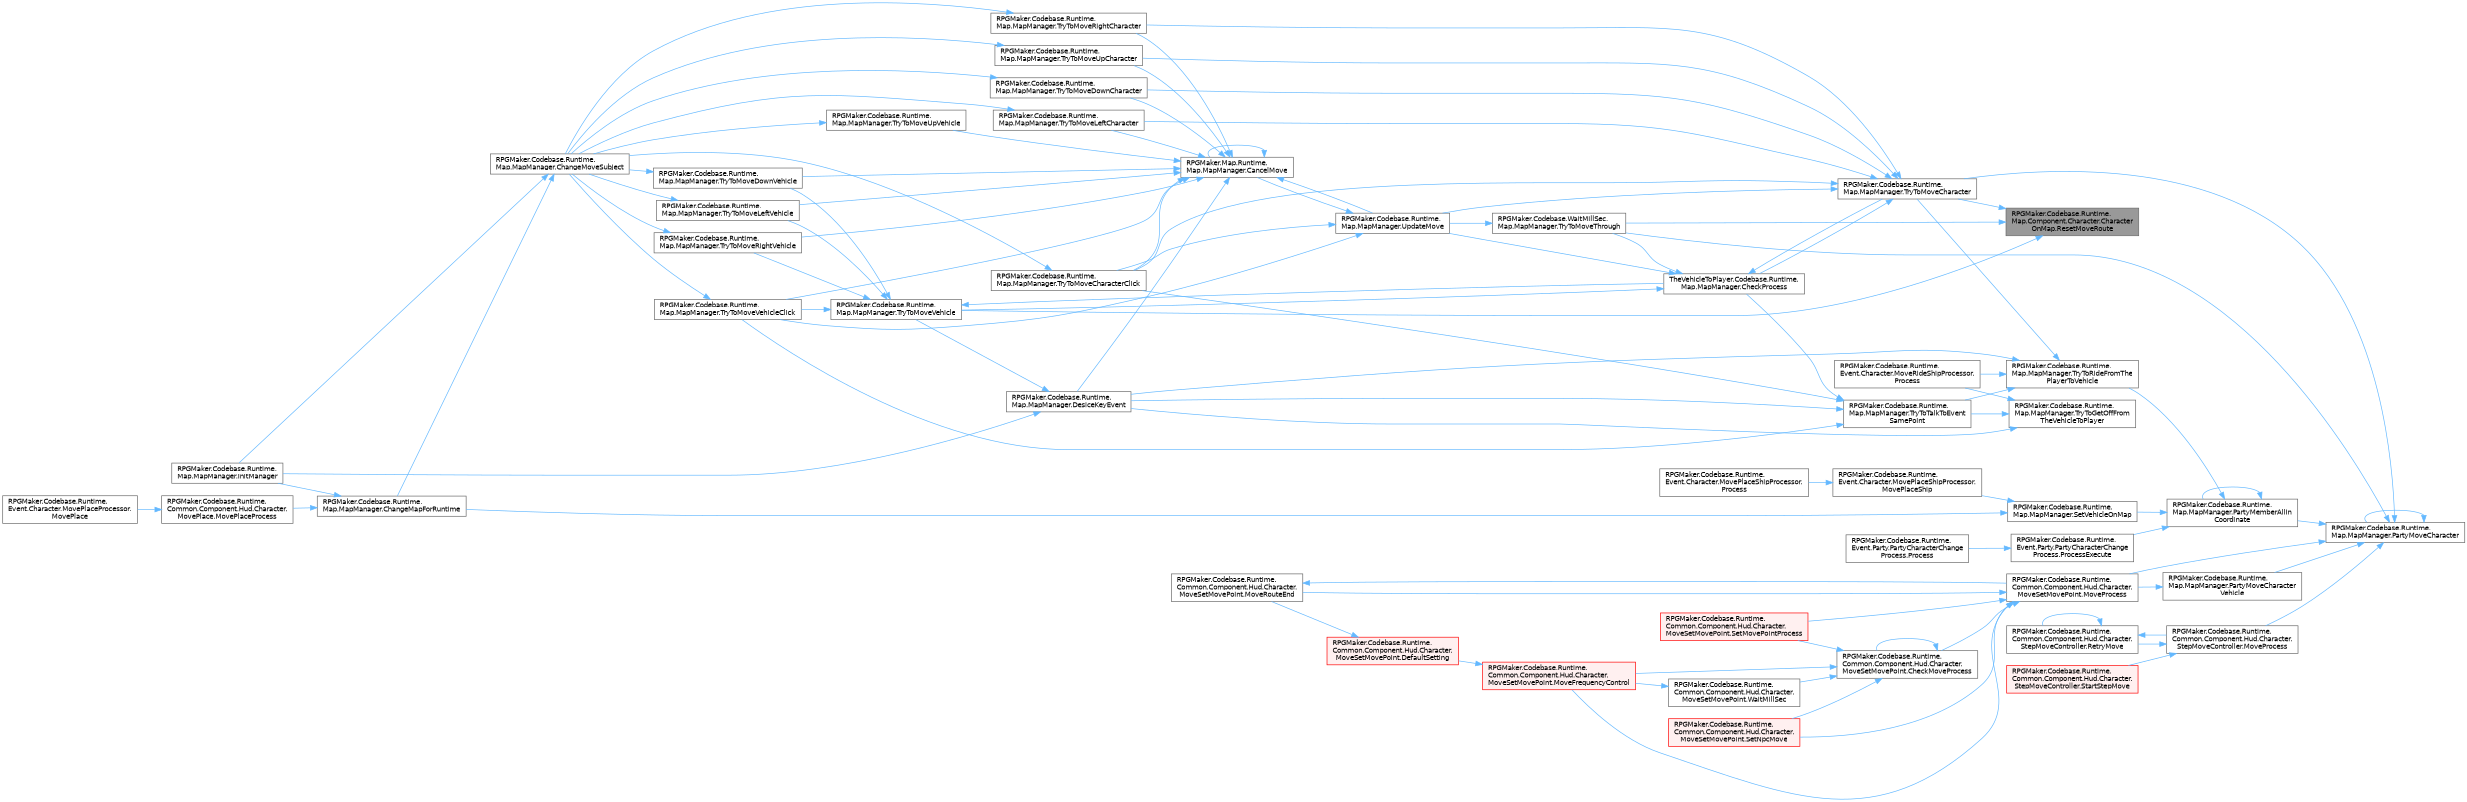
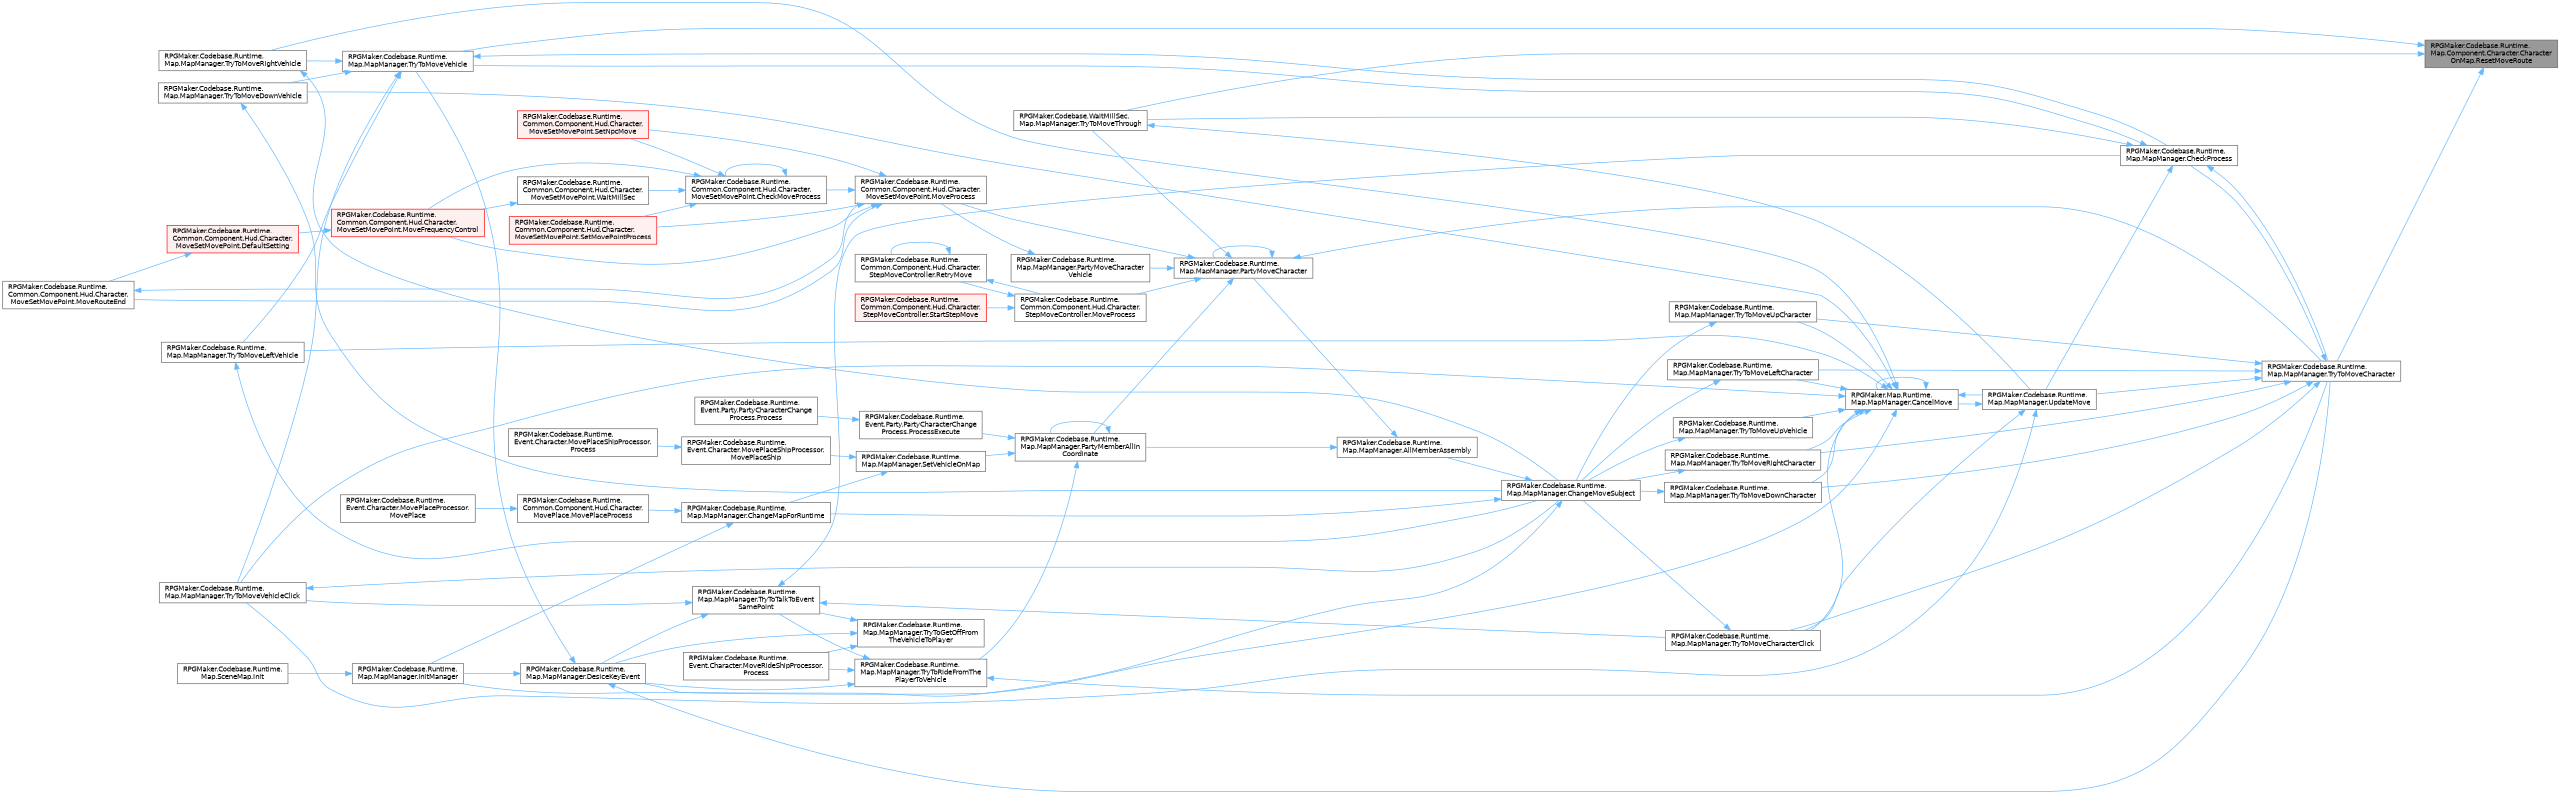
  digraph {
    rankdir=RL
    node [color=grey40 fillcolor=white fontname=Helvetica fontsize=10 shape=box style=filled]
    edge [color=steelblue1 dir=back fontname=Helvetica fontsize=10 labelfontname=Helvetica labelfontsize=10 style=solid]
    n1 [color=gray40 fillcolor=grey60 fontcolor=black height=0.2 label="RPGMaker.Codebase.Runtime.\lMap.Component.Character.Character\lOnMap.ResetMoveRoute" width=0.4]
    n2 [height=0.2 label="RPGMaker.Codebase.Runtime.\lMap.MapManager.TryToMoveCharacter" width=0.4]
    n3 [height=0.2 label="RPGMaker.Codebase.WaitMillSec.\lMap.MapManager.TryToMoveThrough" width=0.4]
    n4 [height=0.2 label="RPGMaker.Codebase.Runtime.\lMap.MapManager.TryToMoveVehicle" width=0.4]
-   n5 [height=0.2 label="TheVehicleToPlayer.Codebase.Runtime.\lMap.MapManager.CheckProcess" width=0.4]
+   n5 [height=0.2 label="RPGMaker.Codebase.Runtime.\lMap.MapManager.CheckProcess" width=0.4]
    n6 [height=0.2 label="RPGMaker.Codebase.Runtime.\lMap.MapManager.UpdateMove" width=0.4]
    n7 [height=0.2 label="RPGMaker.Codebase.Runtime.\lMap.MapManager.TryToMoveCharacterClick" width=0.4]
    n8 [height=0.2 label="RPGMaker.Codebase.Runtime.\lMap.MapManager.TryToMoveDownCharacter" width=0.4]
    n9 [height=0.2 label="RPGMaker.Codebase.Runtime.\lMap.MapManager.TryToMoveLeftCharacter" width=0.4]
    n10 [height=0.2 label="RPGMaker.Codebase.Runtime.\lMap.MapManager.TryToMoveRightCharacter" width=0.4]
    n11 [height=0.2 label="RPGMaker.Codebase.Runtime.\lMap.MapManager.TryToMoveUpCharacter" width=0.4]
    n12 [height=0.2 label="RPGMaker.Codebase.Runtime.\lMap.MapManager.TryToMoveVehicleClick" width=0.4]
    n13 [height=0.2 label="RPGMaker.Codebase.Runtime.\lMap.MapManager.TryToMoveDownVehicle" width=0.4]
    n14 [height=0.2 label="RPGMaker.Codebase.Runtime.\lMap.MapManager.TryToMoveLeftVehicle" width=0.4]
    n15 [height=0.2 label="RPGMaker.Codebase.Runtime.\lMap.MapManager.TryToMoveRightVehicle" width=0.4]
    n16 [height=0.2 label="RPGMaker.Map.Runtime.\lMap.MapManager.CancelMove" width=0.4]
    n17 [height=0.2 label="RPGMaker.Codebase.Runtime.\lMap.MapManager.ChangeMoveSubject" width=0.4]
    n18 [height=0.2 label="RPGMaker.Codebase.Runtime.\lMap.MapManager.DesiceKeyEvent" width=0.4]
    n19 [height=0.2 label="RPGMaker.Codebase.Runtime.\lMap.MapManager.TryToMoveUpVehicle" width=0.4]
    n20 [height=0.2 label="RPGMaker.Codebase.Runtime.\lMap.MapManager.InitManager" width=0.4]
+   n21 [height=0.2 label="RPGMaker.Codebase.Runtime.\lMap.MapManager.AllMemberAssembly" width=0.4]
    n22 [height=0.2 label="RPGMaker.Codebase.Runtime.\lMap.MapManager.ChangeMapForRuntime" width=0.4]
+   n23 [height=0.2 label="RPGMaker.Codebase.Runtime.\lMap.SceneMap.Init" width=0.4]
    n24 [height=0.2 label="RPGMaker.Codebase.Runtime.\lMap.MapManager.PartyMemberAllIn\lCoordinate" width=0.4]
    n25 [height=0.2 label="RPGMaker.Codebase.Runtime.\lMap.MapManager.PartyMoveCharacter" width=0.4]
    n26 [height=0.2 label="RPGMaker.Codebase.Runtime.\lCommon.Component.Hud.Character.\lMovePlace.MovePlaceProcess" width=0.4]
    n27 [height=0.2 label="RPGMaker.Codebase.Runtime.\lEvent.Party.PartyCharacterChange\lProcess.ProcessExecute" width=0.4]
    n28 [height=0.2 label="RPGMaker.Codebase.Runtime.\lMap.MapManager.SetVehicleOnMap" width=0.4]
    n29 [height=0.2 label="RPGMaker.Codebase.Runtime.\lMap.MapManager.TryToRideFromThe\lPlayerToVehicle" width=0.4]
    n30 [height=0.2 label="RPGMaker.Codebase.Runtime.\lCommon.Component.Hud.Character.\lMoveSetMovePoint.MoveProcess" width=0.4]
    n31 [height=0.2 label="RPGMaker.Codebase.Runtime.\lCommon.Component.Hud.Character.\lStepMoveController.MoveProcess" width=0.4]
    n32 [height=0.2 label="RPGMaker.Codebase.Runtime.\lMap.MapManager.PartyMoveCharacter\lVehicle" width=0.4]
    n33 [height=0.2 label="RPGMaker.Codebase.Runtime.\lEvent.Party.PartyCharacterChange\lProcess.Process" width=0.4]
    n34 [height=0.2 label="RPGMaker.Codebase.Runtime.\lEvent.Character.MovePlaceShipProcessor.\lMovePlaceShip" width=0.4]
    n35 [height=0.2 label="RPGMaker.Codebase.Runtime.\lEvent.Character.MoveRideShipProcessor.\lProcess" width=0.4]
    n36 [height=0.2 label="RPGMaker.Codebase.Runtime.\lMap.MapManager.TryToTalkToEvent\lSamePoint" width=0.4]
    n37 [height=0.2 label="RPGMaker.Codebase.Runtime.\lEvent.Character.MovePlaceShipProcessor.\lProcess" width=0.4]
    n38 [height=0.2 label="RPGMaker.Codebase.Runtime.\lEvent.Character.MovePlaceProcessor.\lMovePlace" width=0.4]
    n39 [height=0.2 label="RPGMaker.Codebase.Runtime.\lCommon.Component.Hud.Character.\lMoveSetMovePoint.CheckMoveProcess" width=0.4]
    n40 [color=red fillcolor="#FFF0F0" height=0.2 label="RPGMaker.Codebase.Runtime.\lCommon.Component.Hud.Character.\lMoveSetMovePoint.MoveFrequencyControl" width=0.4]
    n41 [height=0.2 label="RPGMaker.Codebase.Runtime.\lCommon.Component.Hud.Character.\lMoveSetMovePoint.MoveRouteEnd" width=0.4]
    n42 [color=red fillcolor="#FFF0F0" height=0.2 label="RPGMaker.Codebase.Runtime.\lCommon.Component.Hud.Character.\lMoveSetMovePoint.SetMovePointProcess" width=0.4]
    n43 [color=red fillcolor="#FFF0F0" height=0.2 label="RPGMaker.Codebase.Runtime.\lCommon.Component.Hud.Character.\lMoveSetMovePoint.SetNpcMove" width=0.4]
    n44 [height=0.2 label="RPGMaker.Codebase.Runtime.\lCommon.Component.Hud.Character.\lStepMoveController.RetryMove" width=0.4]
    n45 [color=red fillcolor="#FFF0F0" height=0.2 label="RPGMaker.Codebase.Runtime.\lCommon.Component.Hud.Character.\lStepMoveController.StartStepMove" width=0.4]
    n46 [height=0.2 label="RPGMaker.Codebase.Runtime.\lCommon.Component.Hud.Character.\lMoveSetMovePoint.WaitMillSec" width=0.4]
    n47 [color=red fillcolor="#FFF0F0" height=0.2 label="RPGMaker.Codebase.Runtime.\lCommon.Component.Hud.Character.\lMoveSetMovePoint.DefaultSetting" width=0.4]
    n48 [height=0.2 label="RPGMaker.Codebase.Runtime.\lMap.MapManager.TryToGetOffFrom\lTheVehicleToPlayer" width=0.4]
    n1 -> n2
    n1 -> n3
    n1 -> n4
    n2 -> n5
    n2 -> n6
    n2 -> n7
    n2 -> n8
    n2 -> n9
    n2 -> n10
    n2 -> n11
    n3 -> n6
    n4 -> n5
    n4 -> n12
    n4 -> n13
    n4 -> n14
    n4 -> n15
    n5 -> n2
    n5 -> n3
    n5 -> n4
    n5 -> n6
    n6 -> n7
    n6 -> n12
    n6 -> n16
    n7 -> n17
    n8 -> n17
    n9 -> n17
    n10 -> n17
    n11 -> n17
    n12 -> n17
    n13 -> n17
    n14 -> n17
    n15 -> n17
    n16 -> n6
    n16 -> n7
    n16 -> n8
    n16 -> n9
    n16 -> n10
    n16 -> n11
    n16 -> n12
    n16 -> n13
    n16 -> n14
    n16 -> n15
    n16 -> n16
    n16 -> n18
    n16 -> n19
    n17 -> n20
+   n17 -> n21
    n17 -> n22
+   n18 -> n2
    n18 -> n4
    n18 -> n20
    n19 -> n17
+   n20 -> n23
+   n21 -> n24
+   n21 -> n25
    n22 -> n20
    n22 -> n26
    n24 -> n24
    n24 -> n27
    n24 -> n28
    n24 -> n29
    n25 -> n2
    n25 -> n3
    n25 -> n24
    n25 -> n25
    n25 -> n30
    n25 -> n31
    n25 -> n32
    n26 -> n38
    n27 -> n33
    n28 -> n22
    n28 -> n34
    n29 -> n2
    n29 -> n18
    n29 -> n35
    n29 -> n36
    n30 -> n39
    n30 -> n40
    n30 -> n41
    n30 -> n42
    n30 -> n43
    n31 -> n44
    n31 -> n45
    n32 -> n30
    n34 -> n37
    n36 -> n5
    n36 -> n7
    n36 -> n12
    n36 -> n18
    n39 -> n39
    n39 -> n40
    n39 -> n42
    n39 -> n43
    n39 -> n46
    n40 -> n47
    n41 -> n30
    n44 -> n31
    n44 -> n44
    n46 -> n40
    n47 -> n41
    n48 -> n18
    n48 -> n35
    n48 -> n36
  }
